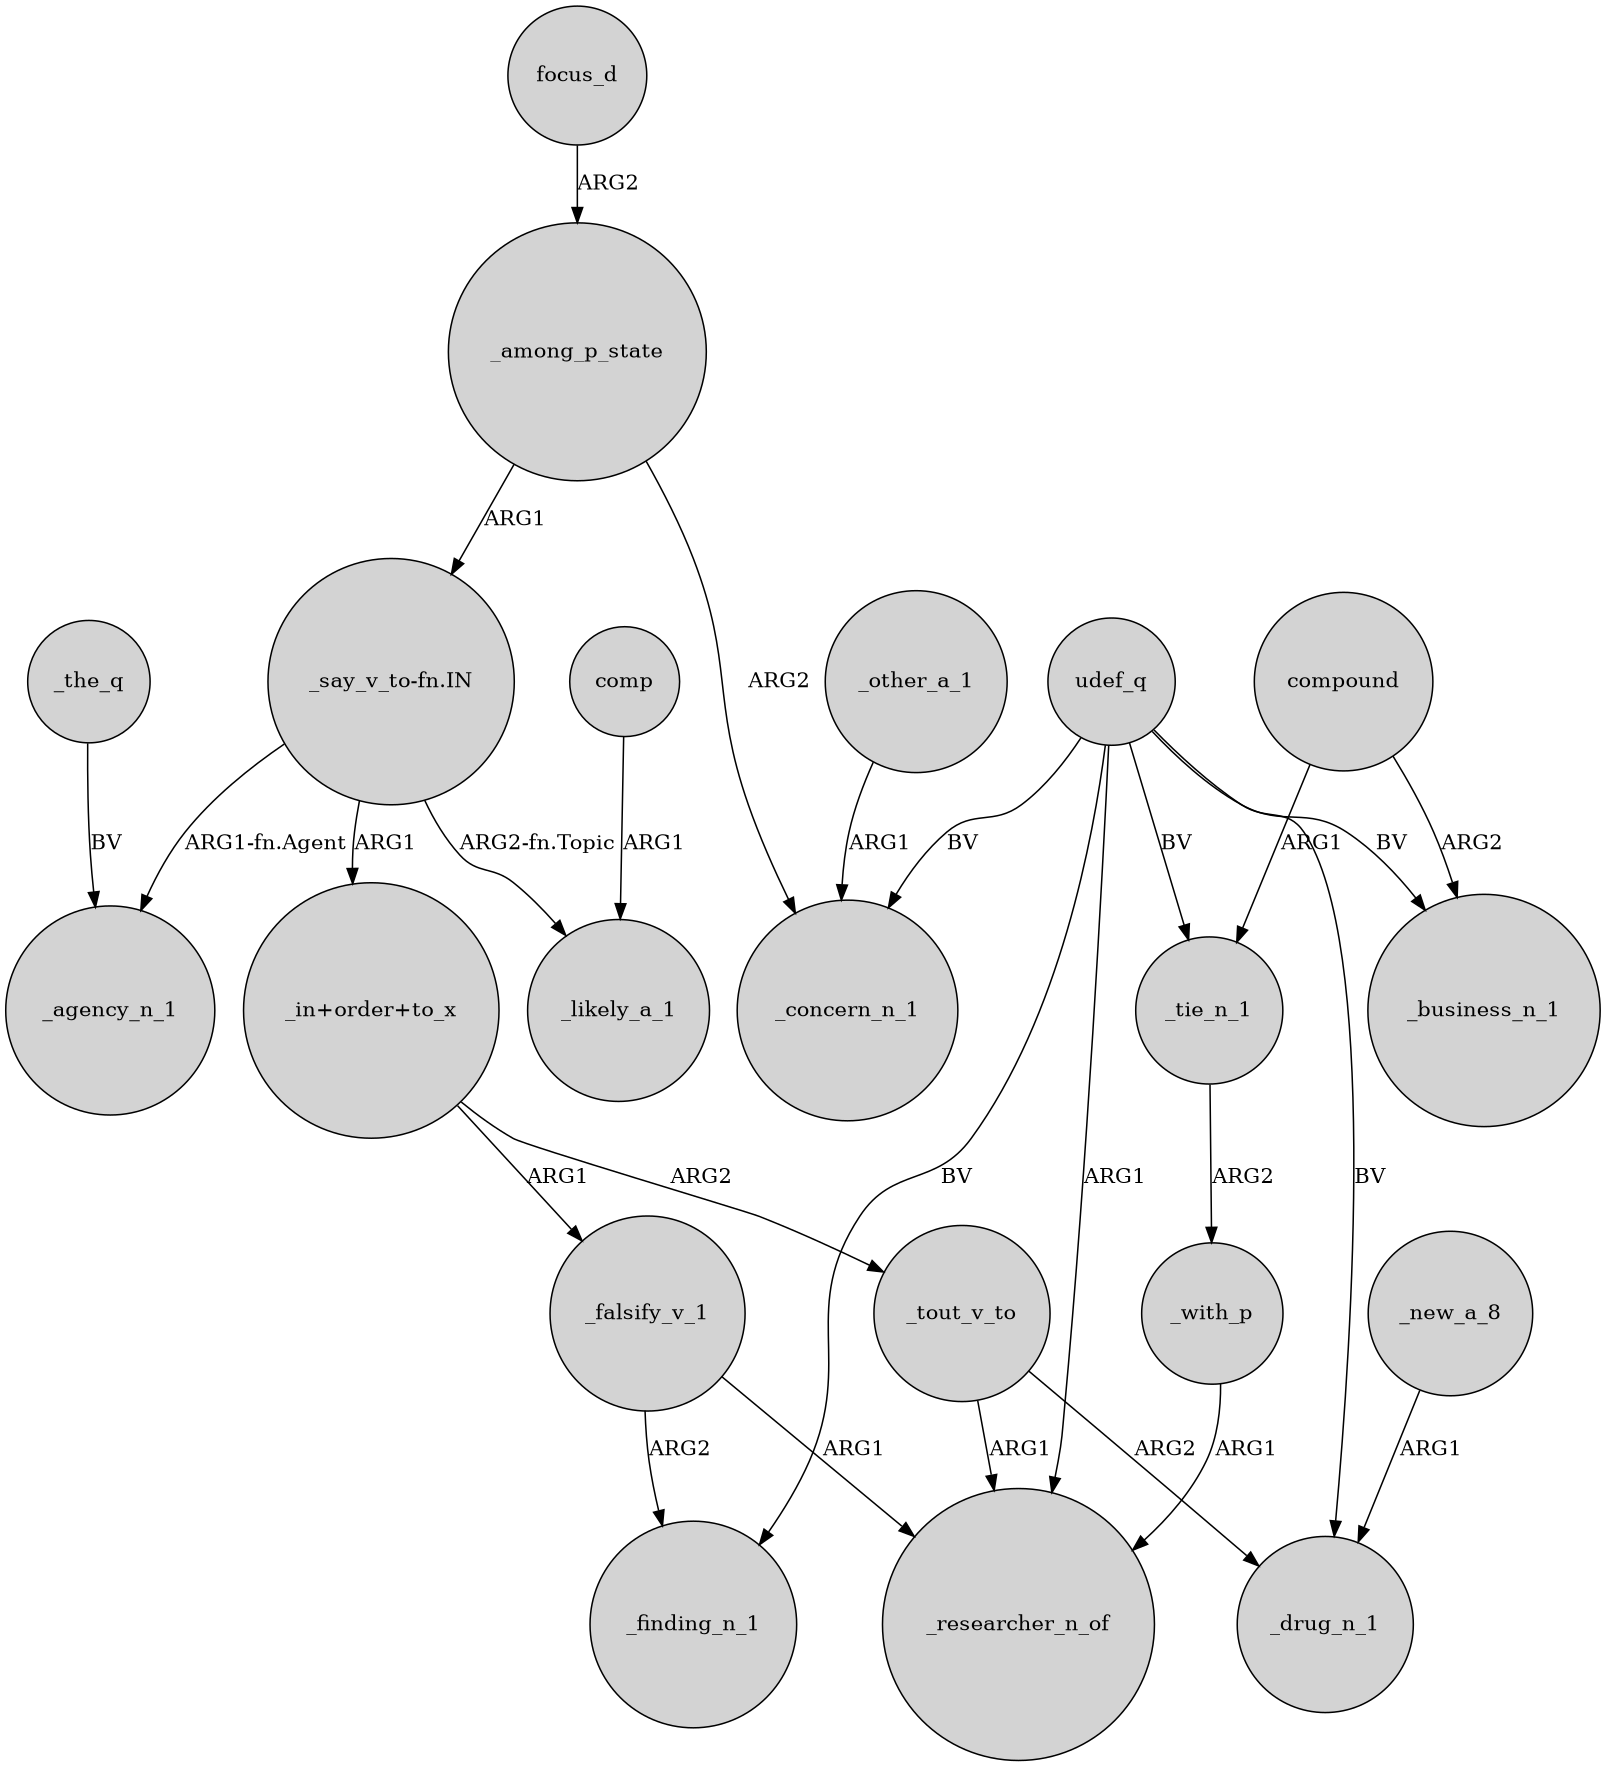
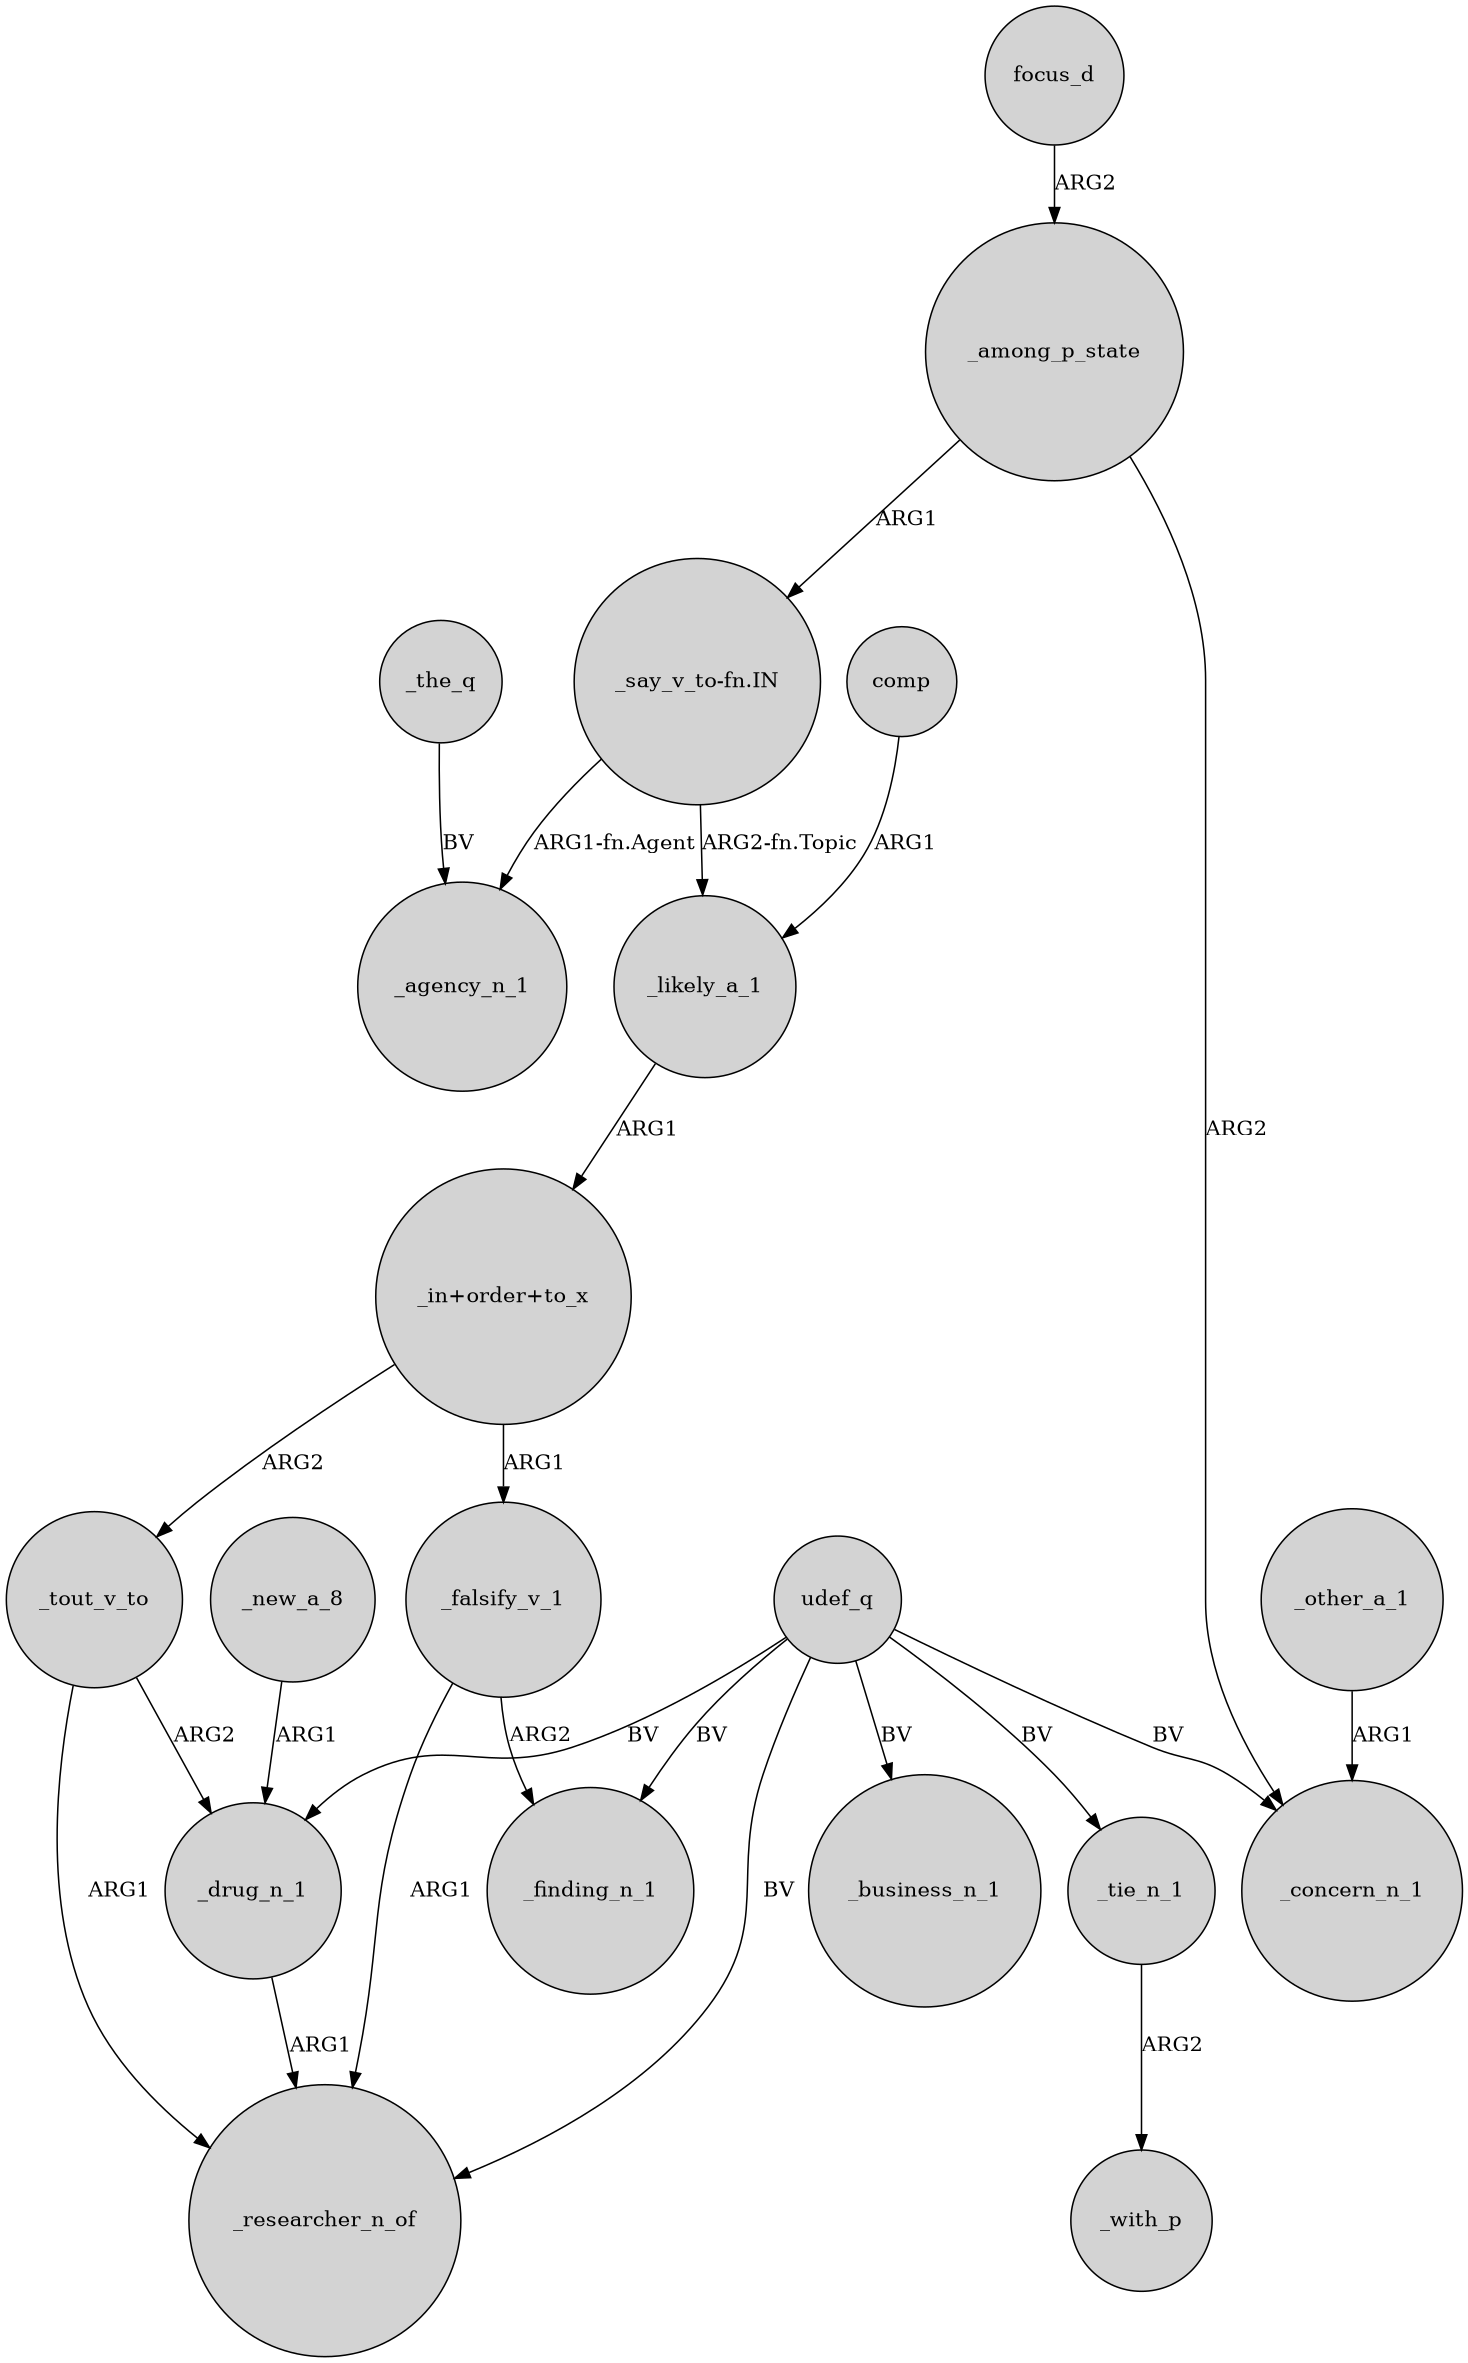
  digraph {
    node [shape=circle style=filled]
    _the_q
    _agency_n_1
    _among_p_state
    "_say_v_to-fn.IN"
    _concern_n_1
    _likely_a_1
    "_in+order+to_x"
    _falsify_v_1
    _finding_n_1
    _researcher_n_of
    _tout_v_to
    _drug_n_1
    n13 [label=_new_a_8]
    udef_q
    _tie_n_1
    _business_n_1
    _with_p
-   compound
    _other_a_1
    focus_d
    comp
    _the_q -> _agency_n_1 [label=BV]
    _among_p_state -> "_say_v_to-fn.IN" [label=ARG1]
    _among_p_state -> _concern_n_1 [label=ARG2]
    "_say_v_to-fn.IN" -> _agency_n_1 [label="ARG1-fn.Agent"]
    "_say_v_to-fn.IN" -> _likely_a_1 [label="ARG2-fn.Topic"]
-   "_say_v_to-fn.IN" -> "_in+order+to_x" [label=ARG1]
+   _likely_a_1 -> "_in+order+to_x" [label=ARG1]
    "_in+order+to_x" -> _falsify_v_1 [label=ARG1]
    "_in+order+to_x" -> _tout_v_to [label=ARG2]
    _falsify_v_1 -> _finding_n_1 [label=ARG2]
    _falsify_v_1 -> _researcher_n_of [label=ARG1]
    _tout_v_to -> _researcher_n_of [label=ARG1]
    _tout_v_to -> _drug_n_1 [label=ARG2]
    n13 -> _drug_n_1 [label=ARG1]
    udef_q -> _concern_n_1 [label=BV]
    udef_q -> _finding_n_1 [label=BV]
-   udef_q -> _researcher_n_of [label=ARG1]
+   udef_q -> _researcher_n_of [label=BV]
    udef_q -> _drug_n_1 [label=BV]
    udef_q -> _tie_n_1 [label=BV]
    udef_q -> _business_n_1 [label=BV]
    _tie_n_1 -> _with_p [label=ARG2]
-   _with_p -> _researcher_n_of [label=ARG1]
-   compound -> _tie_n_1 [label=ARG1]
-   compound -> _business_n_1 [label=ARG2]
+   _drug_n_1 -> _researcher_n_of [label=ARG1]
    _other_a_1 -> _concern_n_1 [label=ARG1]
    focus_d -> _among_p_state [label=ARG2]
    comp -> _likely_a_1 [label=ARG1]
  }
